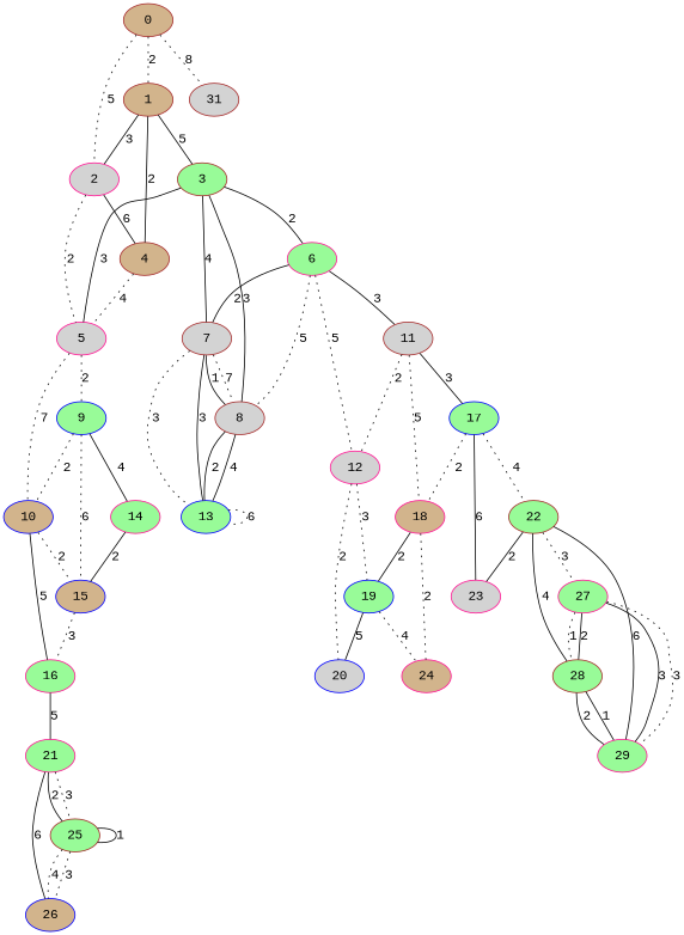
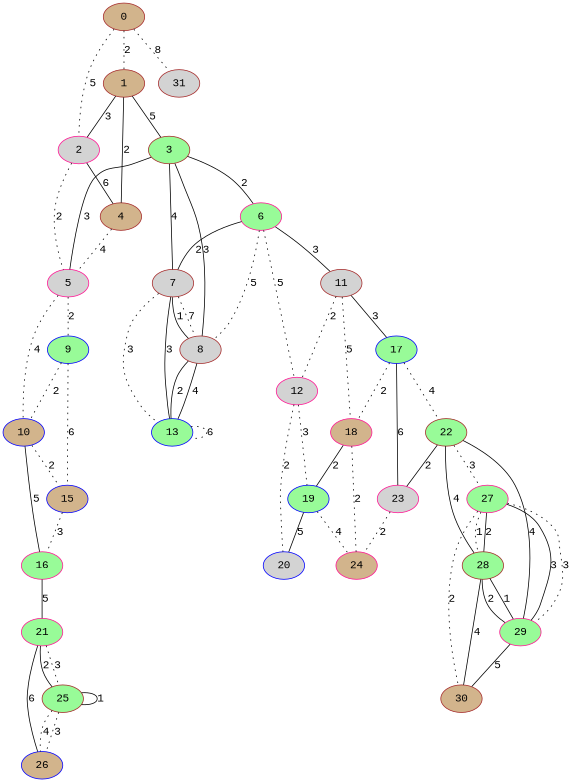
  graph {
    fontname="Liberation Mono"
    node [color=brown fillcolor=palegreen fontname="Liberation Mono" style=filled weight=1]
    edge [fontname="Liberation Mono" style=solid]
    0 [fillcolor=tan]
    1 [fillcolor=tan]
    2 [color=deeppink fillcolor=lightgrey]
    31 [fillcolor=lightgrey weight=4]
    3 [weight=2]
    4 [fillcolor=tan]
    5 [color=deeppink fillcolor=lightgrey]
    6 [color=deeppink]
    7 [fillcolor=lightgrey]
    8 [fillcolor=lightgrey]
    9 [color=blue]
    10 [color=blue fillcolor=tan]
    11 [fillcolor=lightgrey]
    12 [color=deeppink fillcolor=lightgrey]
    13 [color=blue weight=2]
-   14 [color=deeppink]
    15 [color=blue fillcolor=tan]
    16 [color=deeppink]
    17 [color=blue]
    18 [color=deeppink fillcolor=tan]
    19 [color=blue]
    20 [color=blue fillcolor=lightgrey]
    21 [color=deeppink]
    22
    23 [color=deeppink fillcolor=lightgrey]
    24 [color=deeppink fillcolor=tan]
    25 [weight=2]
    26 [color=blue fillcolor=tan]
    27 [color=deeppink]
    28
    29 [color=deeppink]
+   30 [fillcolor=tan]
    0 -- 1 [label=2 style=dotted]
    0 -- 2 [label=5 style=dotted]
    0 -- 31 [label=8 style=dotted]
    1 -- 2 [label=3]
    1 -- 3 [label=5]
    1 -- 4 [label=2]
    2 -- 4 [label=6]
    2 -- 5 [label=2 style=dotted]
    3 -- 5 [label=3]
    3 -- 6 [label=2]
    3 -- 7 [label=4]
    3 -- 8 [label=3]
    4 -- 5 [label=4 style=dotted]
    5 -- 9 [label=2 style=dotted]
-   5 -- 10 [label=7 style=dotted]
+   5 -- 10 [label=4 style=dotted]
    6 -- 7 [label=2]
    6 -- 8 [label=5 style=dotted]
    6 -- 11 [label=3]
    6 -- 12 [label=5 style=dotted]
    7 -- 8 [label=1]
    7 -- 8 [label=7 style=dotted]
    7 -- 13 [label=3 style=dotted]
    7 -- 13 [label=3]
    8 -- 13 [label=2]
    8 -- 13 [label=4]
    9 -- 10 [label=2 style=dotted]
-   9 -- 14 [label=4]
    9 -- 15 [label=6 style=dotted]
    10 -- 15 [label=2 style=dotted]
    10 -- 16 [label=5]
    11 -- 12 [label=2 style=dotted]
    11 -- 17 [label=3]
    11 -- 18 [label=5 style=dotted]
    12 -- 19 [label=3 style=dotted]
    12 -- 20 [label=2 style=dotted]
    13 -- 13 [label=6 style=dotted]
-   14 -- 15 [label=2]
    15 -- 16 [label=3 style=dotted]
    16 -- 21 [label=5]
    17 -- 18 [label=2 style=dotted]
    17 -- 22 [label=4 style=dotted]
    17 -- 23 [label=6]
    18 -- 19 [label=2]
    18 -- 24 [label=2 style=dotted]
    19 -- 20 [label=5]
    19 -- 24 [label=4 style=dotted]
    21 -- 25 [label=2]
    21 -- 25 [label=3 style=dotted]
    21 -- 26 [label=6]
    22 -- 23 [label=2]
    22 -- 27 [label=3 style=dotted]
    22 -- 28 [label=4]
-   22 -- 29 [label=6]
+   22 -- 29 [label=4]
+   23 -- 24 [label=2 style=dotted]
    25 -- 25 [label=1]
    25 -- 26 [label=4 style=dotted]
    25 -- 26 [label=3 style=dotted]
    27 -- 28 [label=1 style=dotted]
    27 -- 28 [label=2]
    27 -- 29 [label=3]
    27 -- 29 [label=3 style=dotted]
+   27 -- 30 [label=2 style=dotted]
    28 -- 29 [label=2]
    28 -- 29 [label=1]
+   28 -- 30 [label=4]
+   29 -- 30 [label=5]
  }
